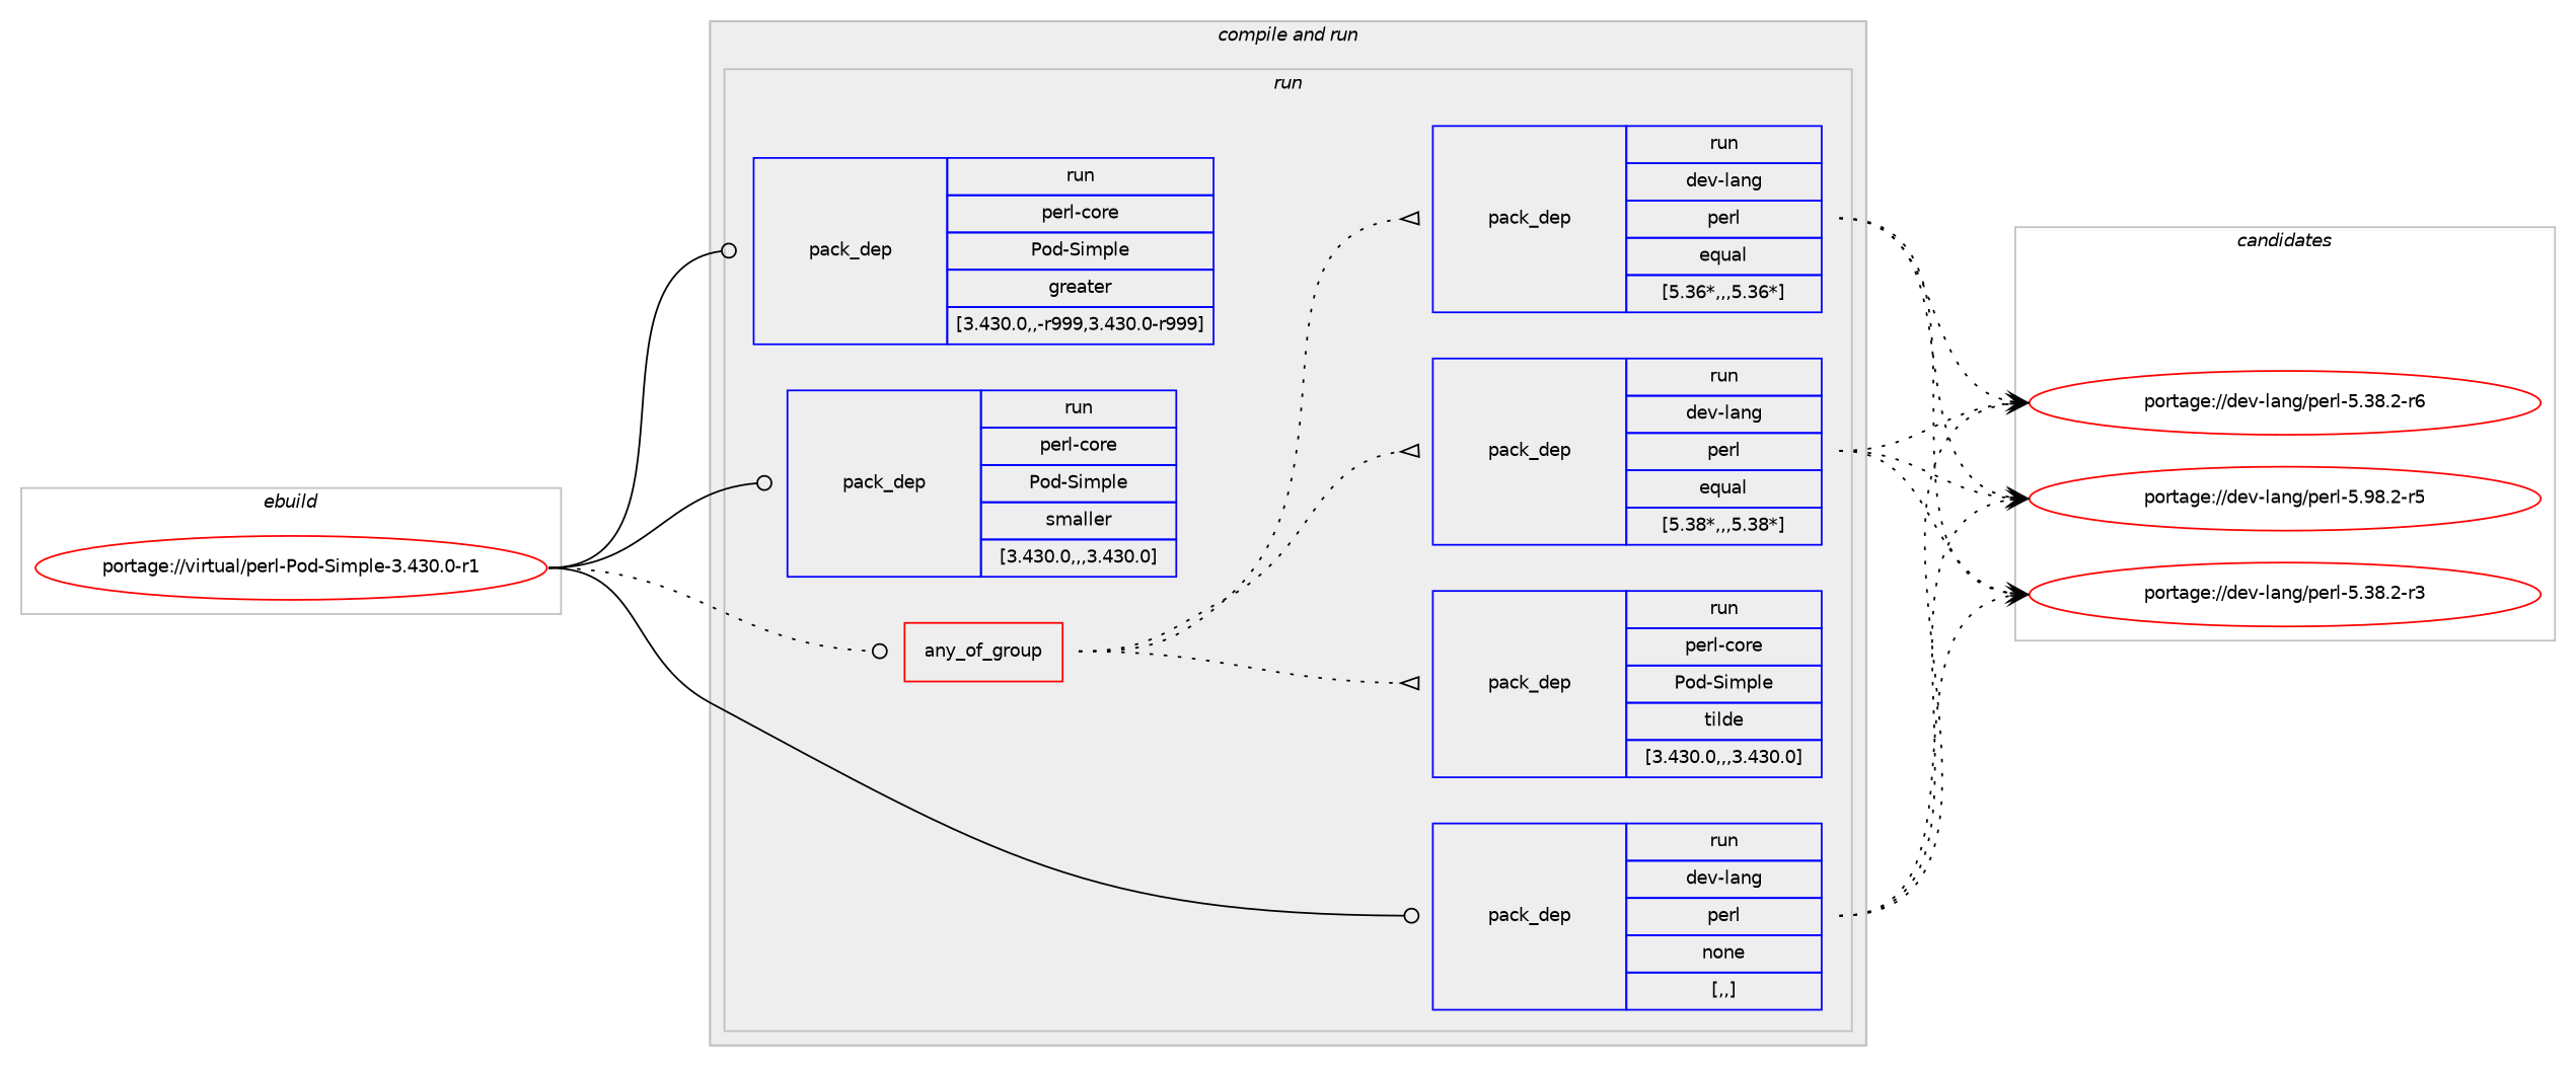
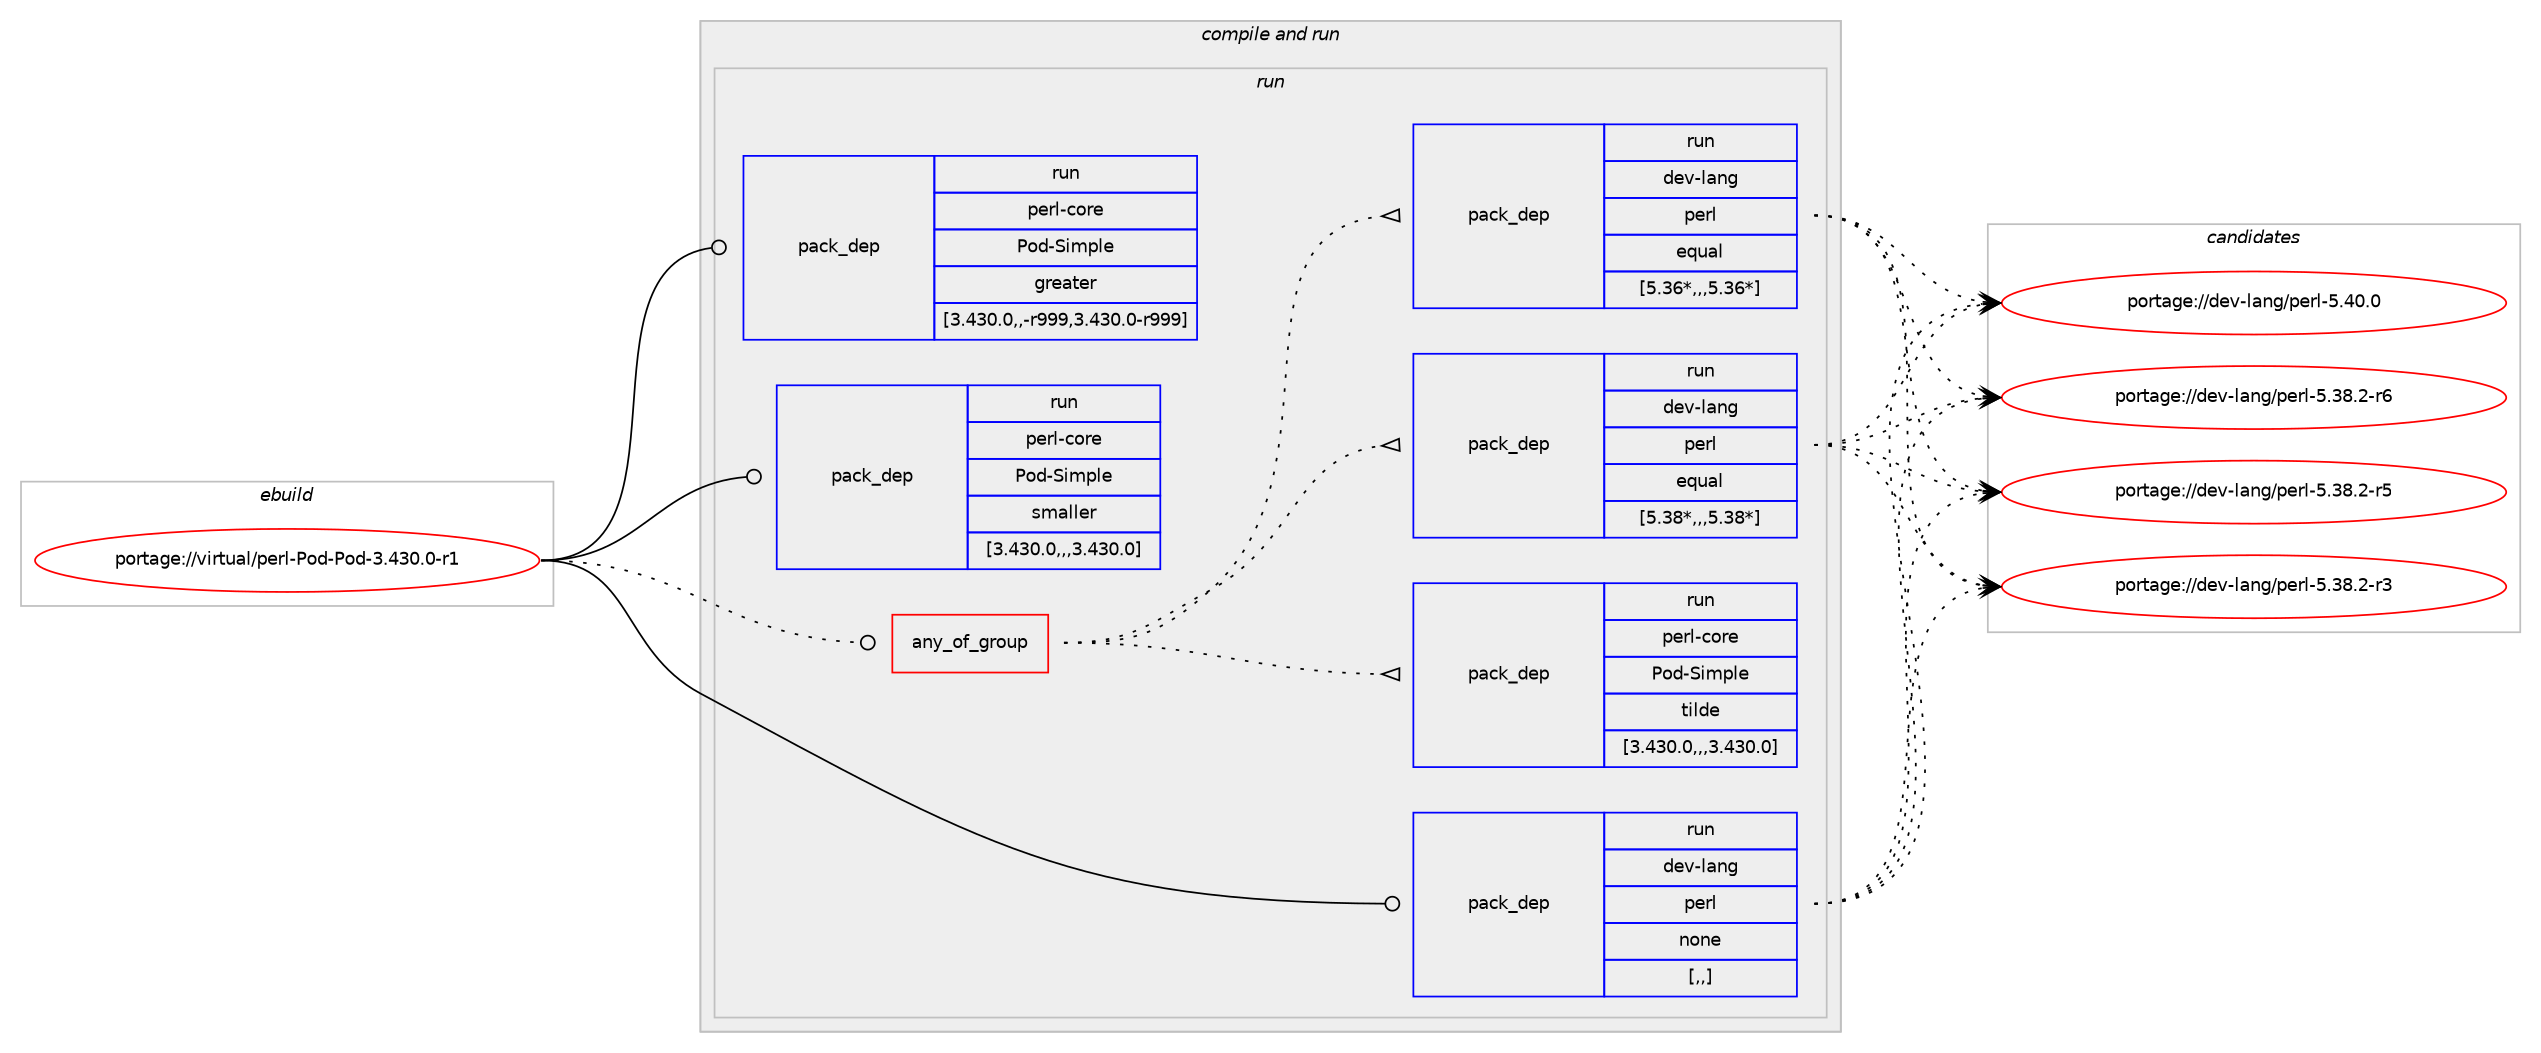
  digraph {
    compound=true
    concentrate=true
    fontname=Helvetica
    fontsize=10
    newrank=true
    rankdir=LR
    ranksep=1.5
    node [color=red fontname=Helvetica fontsize=10 shape=none]
    edge [arrowhead=vee headport=w style=dotted tailport=e weight=100]
-   n1 [label="portage://virtual/perl-Pod-Simple-3.430.0-r1" width=4 shape=""]
+   n1 [label="portage://virtual/perl-Pod-Pod-3.430.0-r1" width=4 shape=""]
    n2 [color=blue label=<<TABLE BORDER="0" CELLBORDER="1" CELLSPACING="0" CELLPADDING="4" WIDTH="220"><TR><TD ROWSPAN="6" CELLPADDING="30">pack_dep</TD></TR><TR><TD WIDTH="110">run</TD></TR><TR><TD>dev-lang</TD></TR><TR><TD>perl</TD></TR><TR><TD>equal</TD></TR><TR><TD>[5.38*,,,5.38*]</TD></TR></TABLE>>]
    n3 [color=blue label=<<TABLE BORDER="0" CELLBORDER="1" CELLSPACING="0" CELLPADDING="4" WIDTH="220"><TR><TD ROWSPAN="6" CELLPADDING="30">pack_dep</TD></TR><TR><TD WIDTH="110">run</TD></TR><TR><TD>dev-lang</TD></TR><TR><TD>perl</TD></TR><TR><TD>equal</TD></TR><TR><TD>[5.36*,,,5.36*]</TD></TR></TABLE>>]
    n4 [color=blue label=<<TABLE BORDER="0" CELLBORDER="1" CELLSPACING="0" CELLPADDING="4" WIDTH="220"><TR><TD ROWSPAN="6" CELLPADDING="30">pack_dep</TD></TR><TR><TD WIDTH="110">run</TD></TR><TR><TD>perl-core</TD></TR><TR><TD>Pod-Simple</TD></TR><TR><TD>tilde</TD></TR><TR><TD>[3.430.0,,,3.430.0]</TD></TR></TABLE>>]
    n5 [label=<<TABLE BORDER="0" CELLBORDER="1" CELLSPACING="0" CELLPADDING="4"><TR><TD CELLPADDING="10">any_of_group</TD></TR></TABLE>>]
    n6 [color=blue label=<<TABLE BORDER="0" CELLBORDER="1" CELLSPACING="0" CELLPADDING="4" WIDTH="220"><TR><TD ROWSPAN="6" CELLPADDING="30">pack_dep</TD></TR><TR><TD WIDTH="110">run</TD></TR><TR><TD>dev-lang</TD></TR><TR><TD>perl</TD></TR><TR><TD>none</TD></TR><TR><TD>[,,]</TD></TR></TABLE>>]
    n7 [color=blue label=<<TABLE BORDER="0" CELLBORDER="1" CELLSPACING="0" CELLPADDING="4" WIDTH="220"><TR><TD ROWSPAN="6" CELLPADDING="30">pack_dep</TD></TR><TR><TD WIDTH="110">run</TD></TR><TR><TD>perl-core</TD></TR><TR><TD>Pod-Simple</TD></TR><TR><TD>greater</TD></TR><TR><TD>[3.430.0,,-r999,3.430.0-r999]</TD></TR></TABLE>>]
    n8 [color=blue label=<<TABLE BORDER="0" CELLBORDER="1" CELLSPACING="0" CELLPADDING="4" WIDTH="220"><TR><TD ROWSPAN="6" CELLPADDING="30">pack_dep</TD></TR><TR><TD WIDTH="110">run</TD></TR><TR><TD>perl-core</TD></TR><TR><TD>Pod-Simple</TD></TR><TR><TD>smaller</TD></TR><TR><TD>[3.430.0,,,3.430.0]</TD></TR></TABLE>>]
+   n9 [label="portage://dev-lang/perl-5.40.0" width=4 shape=""]
    n10 [label="portage://dev-lang/perl-5.38.2-r6" width=4 shape=""]
-   n11 [label="portage://dev-lang/perl-5.98.2-r5" width=4 shape=""]
+   n11 [label="portage://dev-lang/perl-5.38.2-r5" width=4 shape=""]
    n12 [label="portage://dev-lang/perl-5.38.2-r3" width=4 shape=""]
    subgraph cluster_1 {
      color=gray
      label=<<i>ebuild</i>>
      n1
    }
    subgraph cluster_2 {
      color=gray
      label=<<i>dependencies</i>>
      subgraph cluster_3 {
        color=gray
        fillcolor="#eeeeee"
        label=<<i>compile</i>>
        style=filled
      }
      subgraph cluster_4 {
        color=gray
        fillcolor="#eeeeee"
        label=<<i>compile and run</i>>
        style=filled
      }
      subgraph cluster_5 {
        color=gray
        fillcolor="#eeeeee"
        label=<<i>run</i>>
        style=filled
        subgraph sub_6 {
          color=gray
          fillcolor="#eeeeee"
          label=<<i>run</i>>
          style=filled
          n5
          subgraph sub_7 {
            color=gray
            fillcolor="#eeeeee"
            label=<<i>run</i>>
            style=filled
            n2
          }
          subgraph sub_8 {
            color=gray
            fillcolor="#eeeeee"
            label=<<i>run</i>>
            style=filled
            n3
          }
          subgraph sub_9 {
            color=gray
            fillcolor="#eeeeee"
            label=<<i>run</i>>
            style=filled
            n4
          }
        }
        subgraph sub_10 {
          color=gray
          fillcolor="#eeeeee"
          label=<<i>run</i>>
          style=filled
          n6
        }
        subgraph sub_11 {
          color=gray
          fillcolor="#eeeeee"
          label=<<i>run</i>>
          style=filled
          n7
        }
        subgraph sub_12 {
          color=gray
          fillcolor="#eeeeee"
          label=<<i>run</i>>
          style=filled
          n8
        }
      }
    }
    subgraph cluster_13 {
      color=gray
      label=<<i>candidates</i>>
      rank=same
      subgraph sub_14 {
        color=black
        label=<<i>candidates</i>>
        nodesep=1
        rank=same
+       n9
        n10
        n11
        n12
      }
      subgraph sub_15 {
        color=black
        label=<<i>candidates</i>>
        nodesep=1
        rank=same
+       n9
        n10
        n11
        n12
      }
      subgraph sub_16 {
        color=black
        label=<<i>candidates</i>>
        nodesep=1
        rank=same
      }
      subgraph sub_17 {
        color=black
        label=<<i>candidates</i>>
        nodesep=1
        rank=same
+       n9
        n10
        n11
        n12
      }
      subgraph sub_18 {
        color=black
        label=<<i>candidates</i>>
        nodesep=1
        rank=same
      }
      subgraph sub_19 {
        color=black
        label=<<i>candidates</i>>
        nodesep=1
        rank=same
      }
    }
    n1 -> n5 [arrowhead=odot weight=20]
    n1 -> n6 [arrowhead=odot style=solid weight=20]
    n1 -> n7 [arrowhead=odot style=solid weight=20]
    n1 -> n8 [arrowhead=odot style=solid weight=20]
+   n2 -> n9
    n2 -> n10
    n2 -> n11
    n2 -> n12
+   n3 -> n9
    n3 -> n10
    n3 -> n11
    n3 -> n12
    n5 -> n2 [arrowhead=oinv weight=20]
    n5 -> n3 [arrowhead=oinv weight=20]
    n5 -> n4 [arrowhead=oinv weight=20]
+   n6 -> n9
    n6 -> n10
    n6 -> n11
    n6 -> n12
  }
